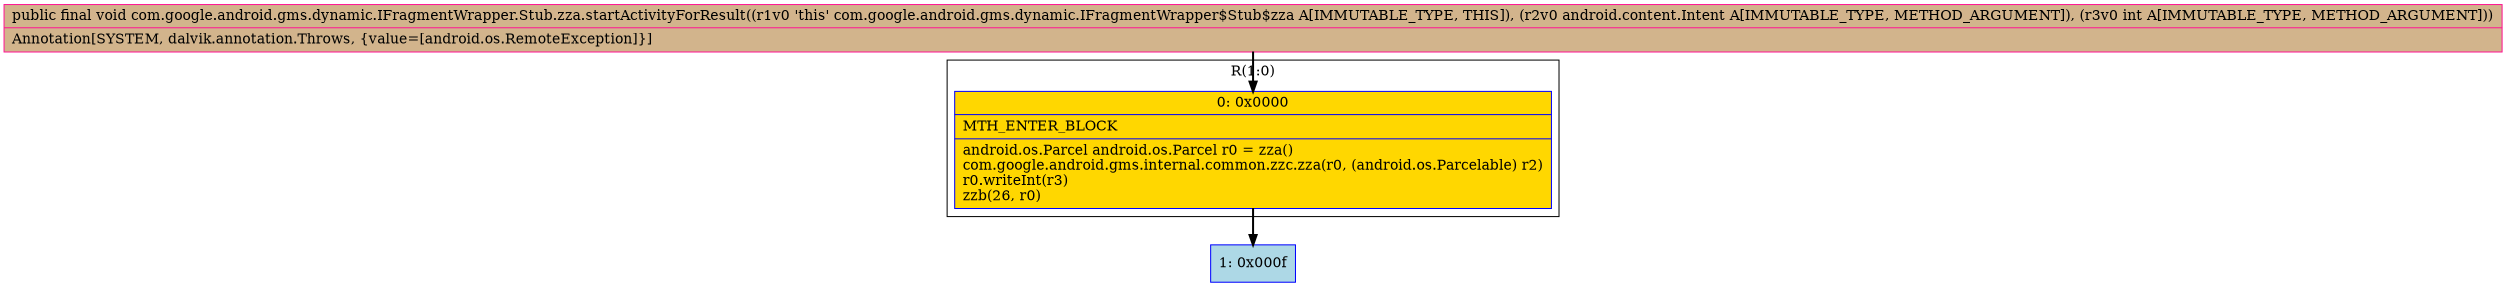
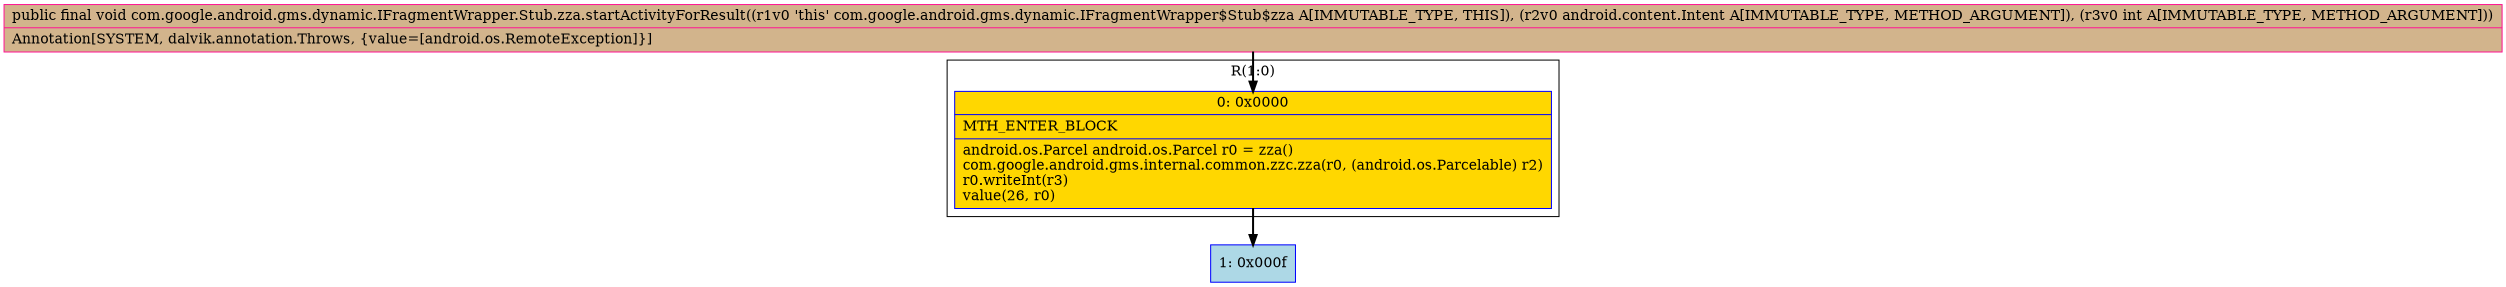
  digraph {
    node [color=blue shape=record style=filled]
    edge [style=bold]
-   n1 [label="{0\:\ 0x0000|MTH_ENTER_BLOCK\l|android.os.Parcel android.os.Parcel r0 = zza()\lcom.google.android.gms.internal.common.zzc.zza(r0, (android.os.Parcelable) r2)\lr0.writeInt(r3)\lzzb(26, r0)\l}" fillcolor=gold]
+   n1 [label="{0\:\ 0x0000|MTH_ENTER_BLOCK\l|android.os.Parcel android.os.Parcel r0 = zza()\lcom.google.android.gms.internal.common.zzc.zza(r0, (android.os.Parcelable) r2)\lr0.writeInt(r3)\lvalue(26, r0)\l}" fillcolor=gold]
    n2 [label="{1\:\ 0x000f}" fillcolor=lightblue]
    n3 [label="{public final void com.google.android.gms.dynamic.IFragmentWrapper.Stub.zza.startActivityForResult((r1v0 'this' com.google.android.gms.dynamic.IFragmentWrapper$Stub$zza A[IMMUTABLE_TYPE, THIS]), (r2v0 android.content.Intent A[IMMUTABLE_TYPE, METHOD_ARGUMENT]), (r3v0 int A[IMMUTABLE_TYPE, METHOD_ARGUMENT]))  | Annotation[SYSTEM, dalvik.annotation.Throws, \{value=[android.os.RemoteException]\}]\l}" fillcolor=tan color=deeppink]
    subgraph cluster_1 {
      label="R(1:0)"
      n1
    }
    n1 -> n2
    n3 -> n1
  }
